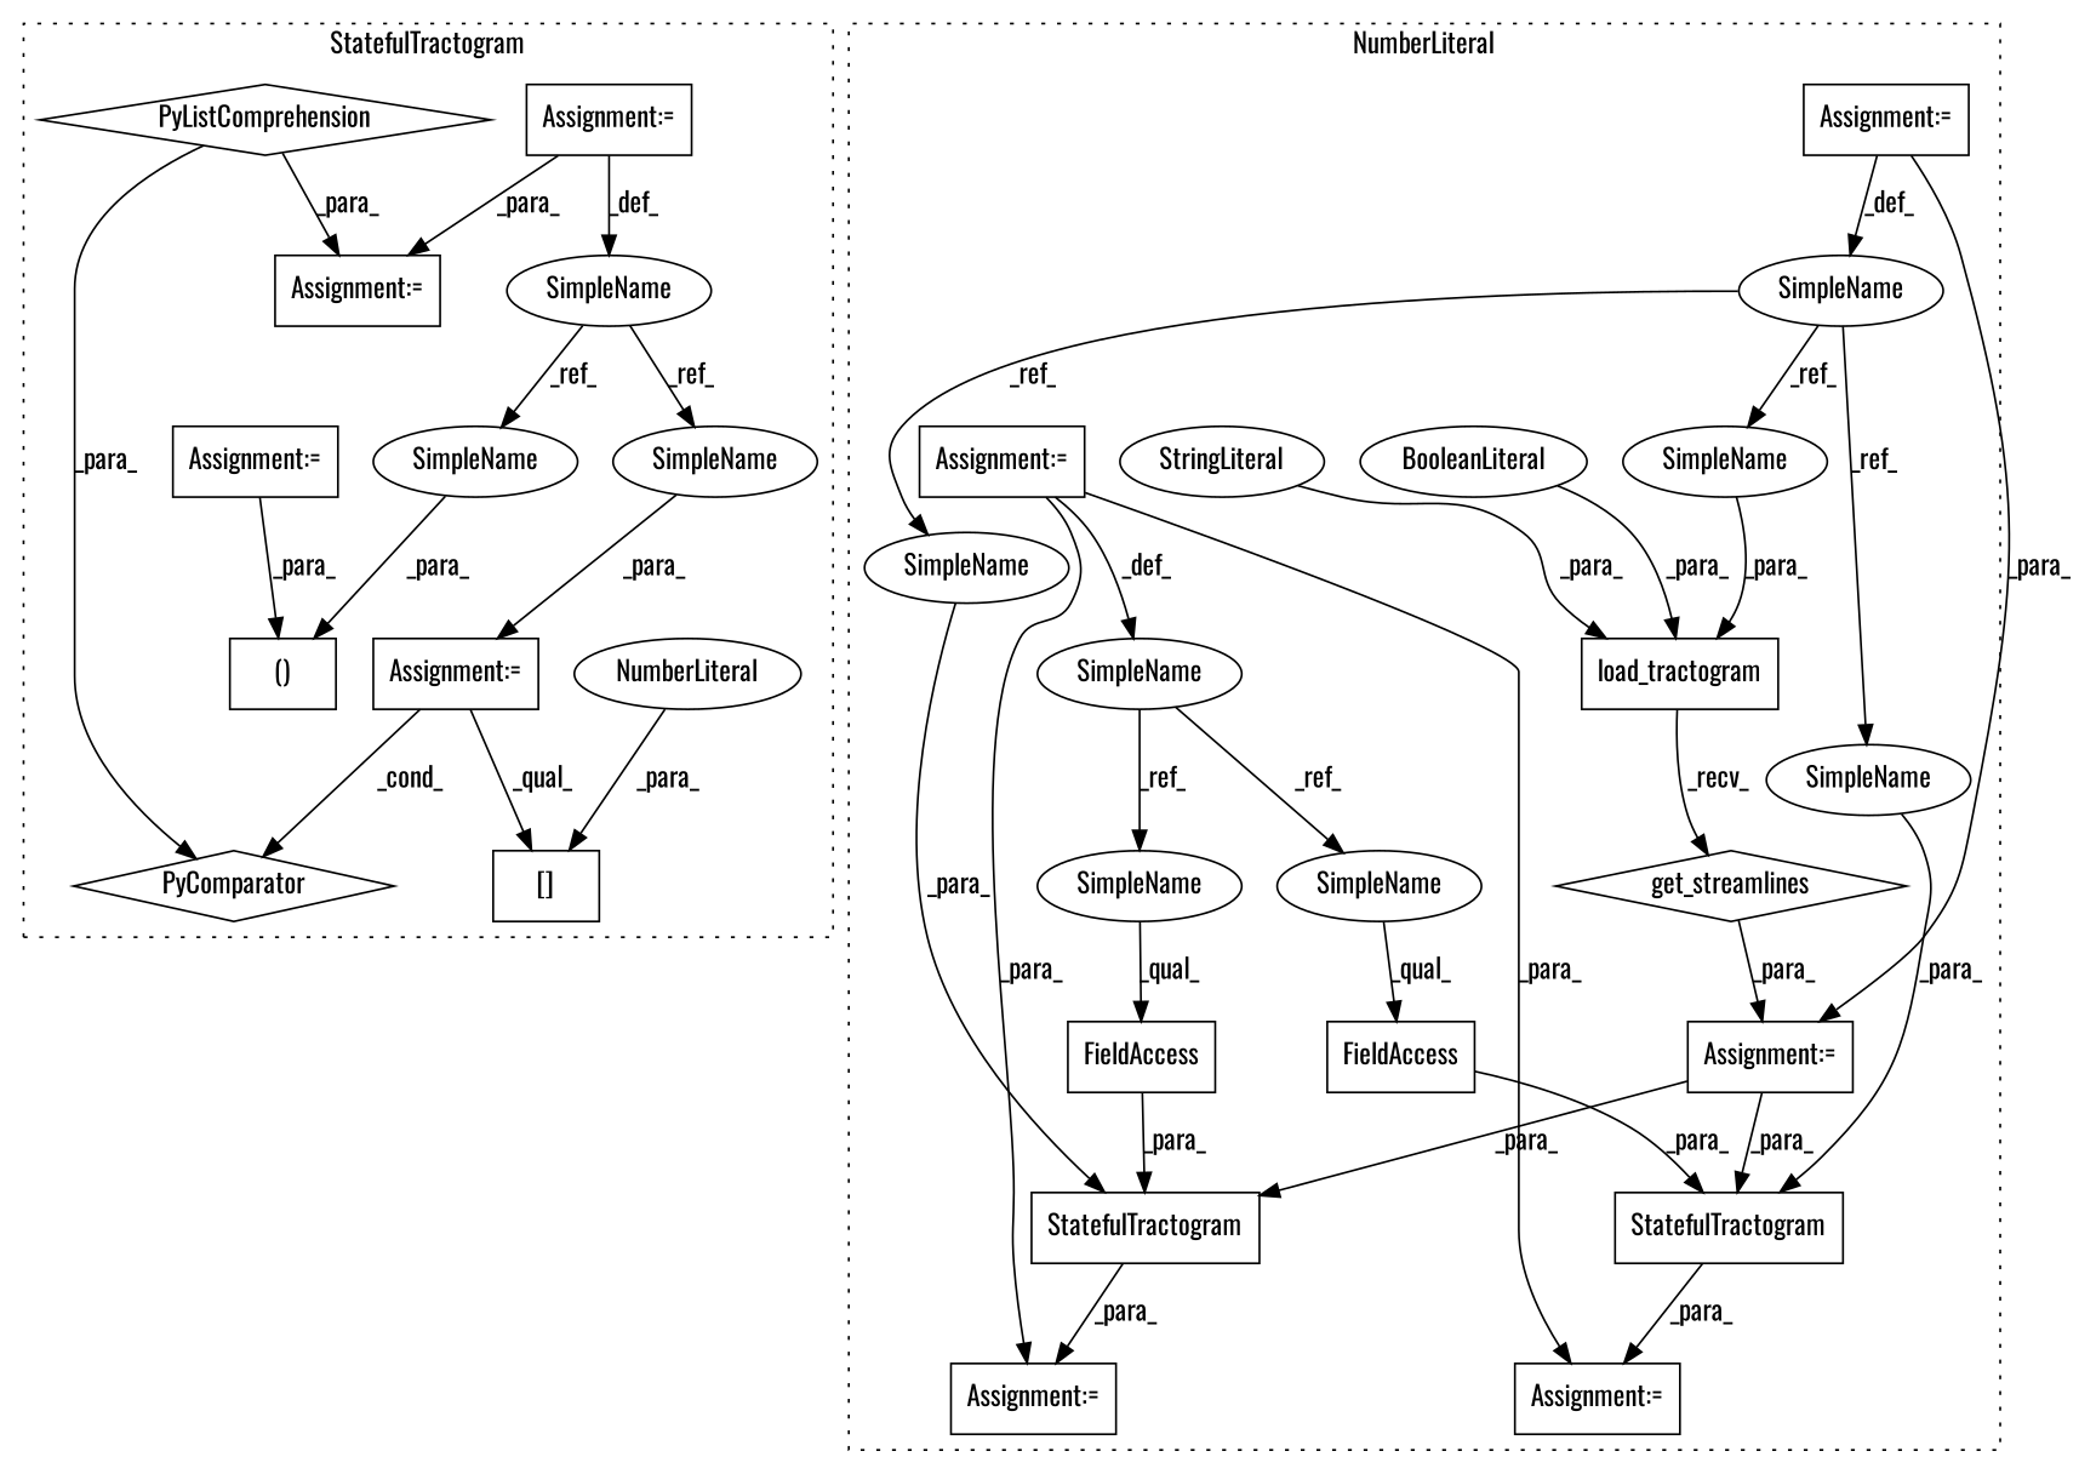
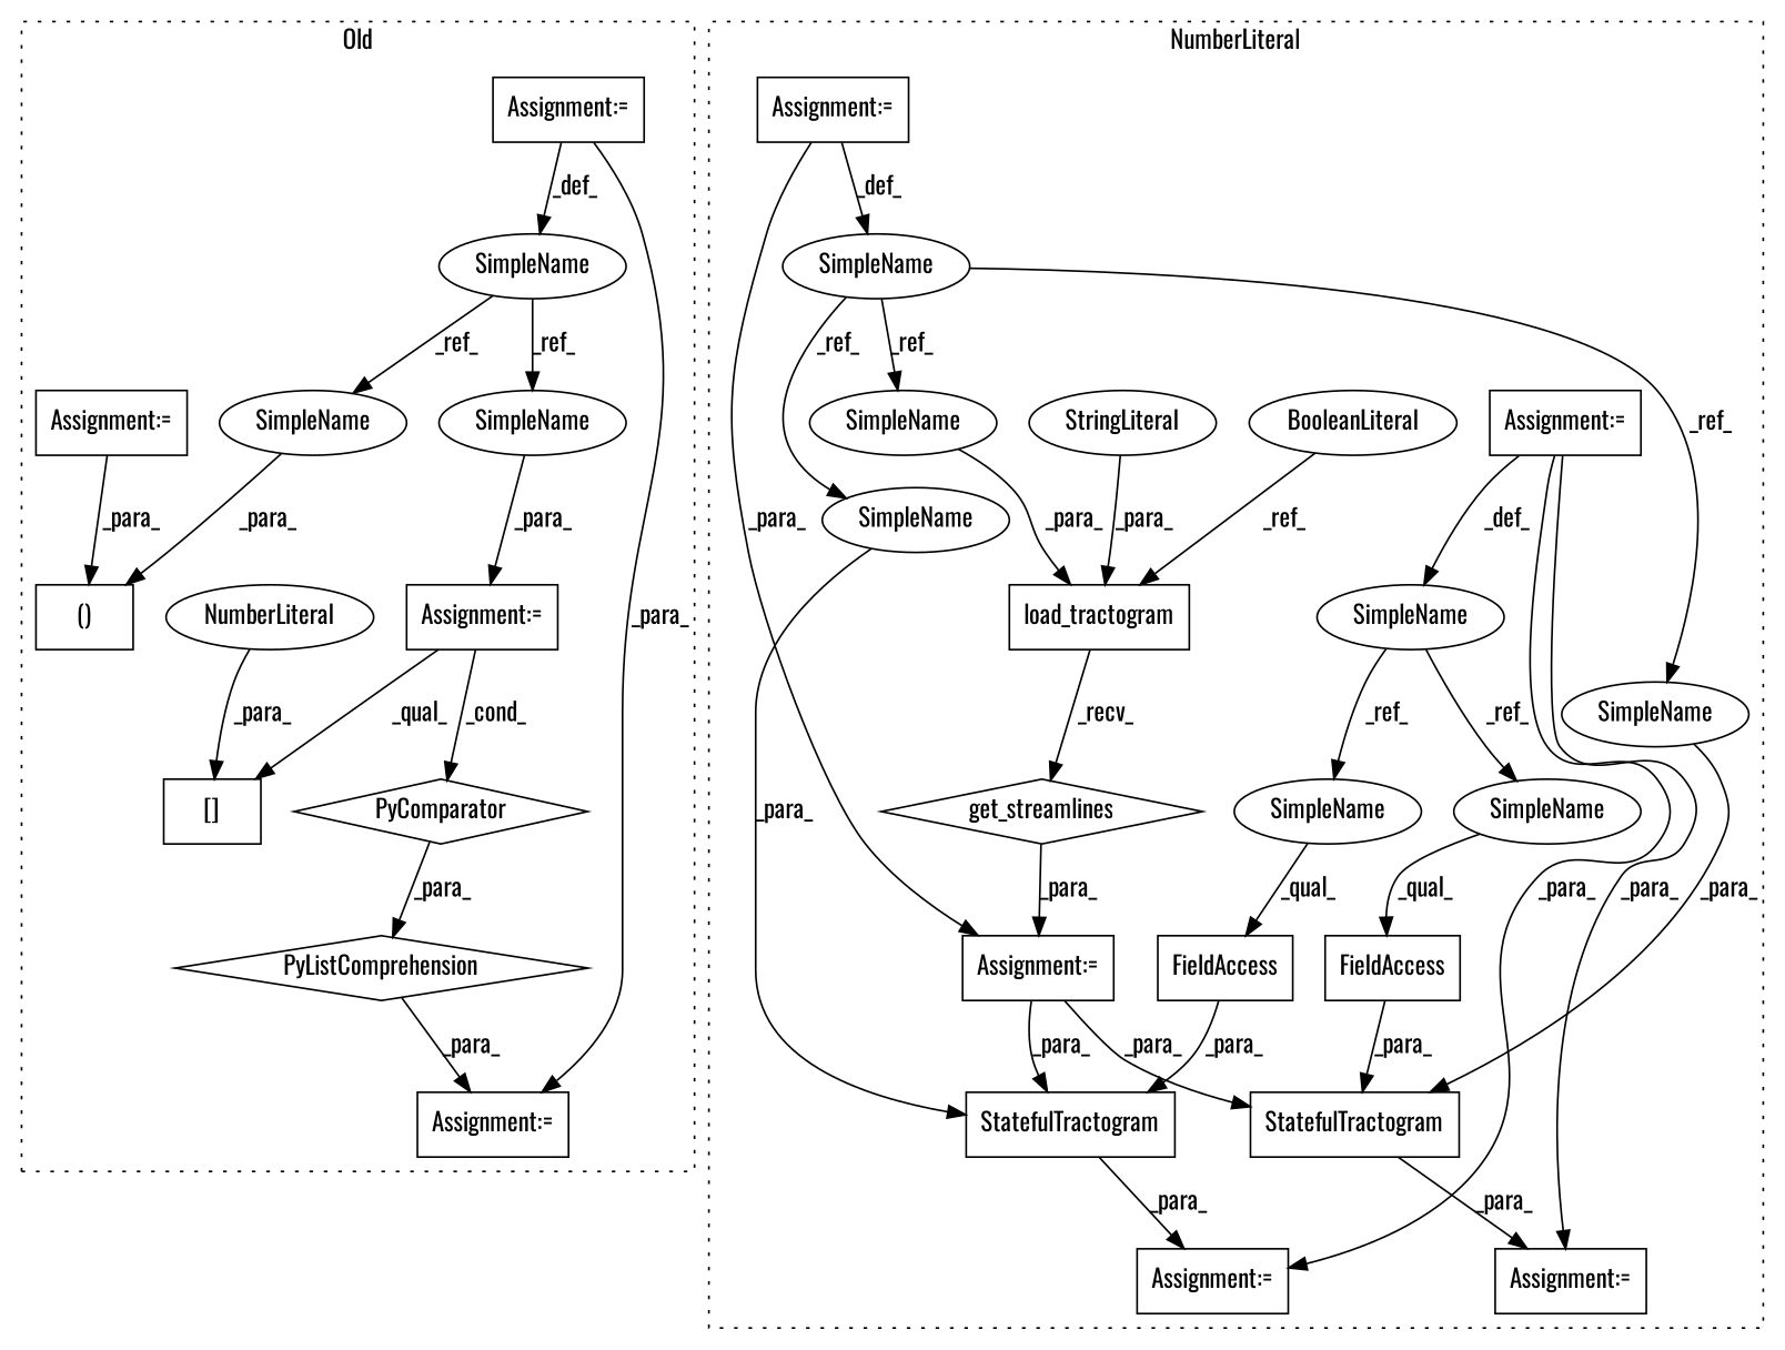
  digraph {
    fontname=Oswald
    node [a=42 fontname=Oswald l=1 s=1125 shape=box]
    edge [fontname=Oswald]
    n1 [a=106 l=23 label="()"]
    n2 [a=7 l=7 label="Assignment:=" s=1003]
    n3 [a=2 l="2,1" label="[]" s="1221,1224"]
    n4 [a=34 label=NumberLiteral s=1223 shape=ellipse]
    n5 [a=109 l=99 label=PyListComprehension s=1221 shape=diamond]
    n6 [a=113 l=23 label=PyComparator s=1289 shape=diamond]
    n7 [l=7 label=SimpleName s=1003 shape=ellipse]
    n8 [a=7 l=23 label="Assignment:=" s=1289]
    n9 [a=7 l=3 label="Assignment:=" s=1020]
    n10 [a=7 l=14 label="Assignment:=" s=1207]
    n11 [l=7 label=SimpleName s=1296 shape=ellipse]
    n12 [l=7 label=SimpleName shape=ellipse]
    n13 [a=32 l="19,1" label=StatefulTractogram s="1614,1656"]
    n14 [a=22 l=11 label=FieldAccess s=1645]
    n15 [a=7 l=5 label="Assignment:=" s=1160]
    n16 [a=7 label="Assignment:=" s=1613]
    n17 [l=9 label=SimpleName s=1403 shape=ellipse]
    n18 [a=32 l="19,1" label=StatefulTractogram s="1980,2022"]
    n19 [l=5 label=SimpleName s=1160 shape=ellipse]
    n20 [a=22 l=11 label=FieldAccess s=2011]
    n21 [a=7 label="Assignment:=" s=1979]
    n22 [a=32 l=17 label=get_streamlines s=1488 shape=diamond]
    n23 [a=32 l="16,1" label=load_tractogram s="1448,1486"]
    n24 [a=9 l=5 label=BooleanLiteral s=1481 shape=ellipse]
    n25 [a=45 l=6 label=StringLiteral s=1474 shape=ellipse]
    n26 [a=7 label="Assignment:=" s=1447]
    n27 [a=7 label="Assignment:=" s=1412]
    n28 [l=9 label=SimpleName s=1464 shape=ellipse]
    n29 [l=9 label=SimpleName s=1635 shape=ellipse]
    n30 [l=9 label=SimpleName s=2001 shape=ellipse]
    n31 [l=5 label=SimpleName s=2011 shape=ellipse]
    n32 [l=5 label=SimpleName s=1645 shape=ellipse]
    subgraph cluster_1 {
-     label=StatefulTractogram
+     label=Old
      style=dotted
      n1
      n2
      n3
      n4
      n5
      n6
      n7
      n8
      n9
      n10
      n11
      n12
    }
    subgraph cluster_2 {
      label=NumberLiteral
      style=dotted
      n13
      n14
      n15
      n16
      n17
      n18
      n19
      n20
      n21
      n22
      n23
      n24
      n25
      n26
      n27
      n28
      n29
      n30
      n31
      n32
    }
    n2 -> n7 [label=_def_]
    n2 -> n10 [label=_para_]
    n4 -> n3 [label=_para_]
    n5 -> n10 [label=_para_]
-   n5 -> n6 [label=_para_]
+   n6 -> n5 [label=_para_]
    n7 -> n11 [label=_ref_]
    n7 -> n12 [label=_ref_]
    n8 -> n3 [label=_qual_]
    n8 -> n6 [label=_cond_]
    n9 -> n1 [label=_para_]
    n11 -> n8 [label=_para_]
    n12 -> n1 [label=_para_]
    n13 -> n16 [label=_para_]
    n14 -> n13 [label=_para_]
    n15 -> n16 [label=_para_]
    n15 -> n19 [label=_def_]
    n15 -> n21 [label=_para_]
    n17 -> n28 [label=_ref_]
    n17 -> n29 [label=_ref_]
    n17 -> n30 [label=_ref_]
    n18 -> n21 [label=_para_]
    n19 -> n31 [label=_ref_]
    n19 -> n32 [label=_ref_]
    n20 -> n18 [label=_para_]
    n22 -> n26 [label=_para_]
    n23 -> n22 [label=_recv_]
-   n24 -> n23 [label=_para_]
+   n24 -> n23 [label=_ref_]
    n25 -> n23 [label=_para_]
    n26 -> n13 [label=_para_]
    n26 -> n18 [label=_para_]
    n27 -> n17 [label=_def_]
    n27 -> n26 [label=_para_]
    n28 -> n23 [label=_para_]
    n29 -> n13 [label=_para_]
    n30 -> n18 [label=_para_]
    n31 -> n20 [label=_qual_]
    n32 -> n14 [label=_qual_]
  }
